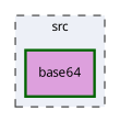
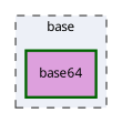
  digraph {
    compound=true
    fontname="Noto Sans"
    n1 [color=darkgreen fillcolor=plum fontname="Noto Sans" fontsize=10 label=base64 shape=box style="filled,bold,"]
    subgraph cluster_1 {
      bgcolor="#edf0f7"
      fontsize=10
-     label=src
+     label=base
      pencolor=grey25
      style="filled,dashed,"
      n1
    }
  }
